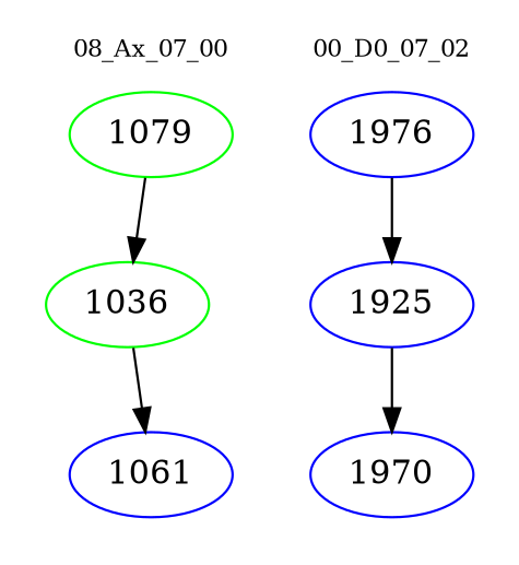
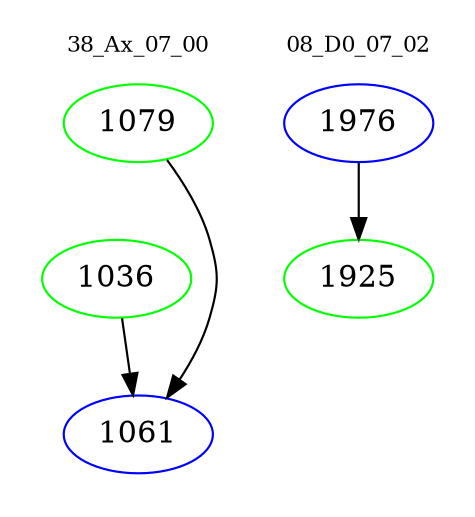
  digraph {
    node [color=green]
    edge [color=black]
    n1 [label=1079]
    n2 [label=1036]
    n3 [color=blue label=1061]
    n4 [color=blue label=1976]
-   n5 [color=blue label=1925]
-   n6 [color=blue label=1970]
+   n5 [label=1925]
    subgraph cluster_1 {
      color=white
      fontsize=10
-     label="08_Ax_07_00"
+     label="38_Ax_07_00"
      n1
      n2
      n3
    }
    subgraph cluster_2 {
      color=white
      fontsize=10
-     label="00_D0_07_02"
+     label="08_D0_07_02"
      n4
      n5
-     n6
    }
-   n1 -> n2
+   n1 -> n3
    n2 -> n3
    n4 -> n5
-   n5 -> n6
  }
